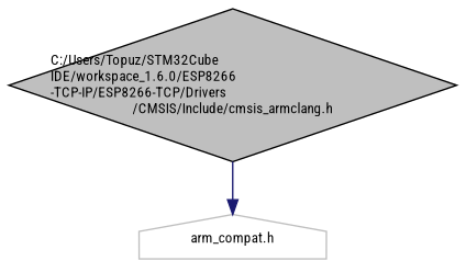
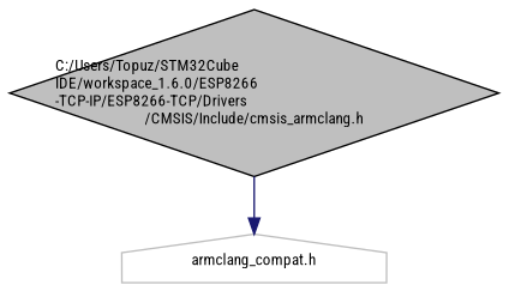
  digraph {
    fontname="Roboto Condensed"
    node [fontname="Roboto Condensed" fontsize=10 style=filled]
    n1 [color=black fillcolor=grey75 fontcolor=black height=0.2 label="C:/Users/Topuz/STM32Cube\lIDE/workspace_1.6.0/ESP8266\l-TCP-IP/ESP8266-TCP/Drivers\l/CMSIS/Include/cmsis_armclang.h" shape=diamond width=0.4]
-   n2 [color=grey75 fillcolor=white height=0.2 label="arm_compat.h" shape=house width=0.4]
+   n2 [color=grey75 fillcolor=white height=0.2 label="armclang_compat.h" shape=house width=0.4]
    n1 -> n2 [color=midnightblue fontname="Roboto Condensed" fontsize=10 labelfontname=Helvetica labelfontsize=10 style=solid]
  }
